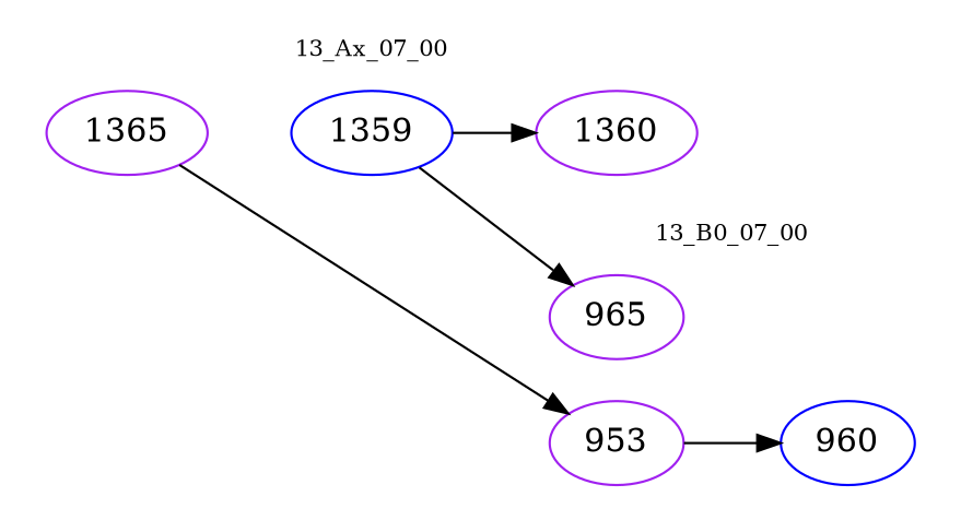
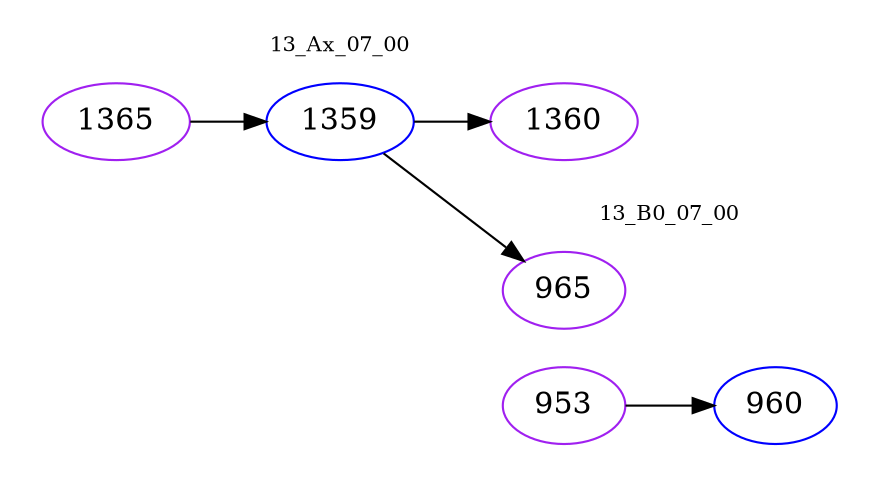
  digraph {
    rankdir=LR
    node [color=purple]
    edge [color=black]
    n1 [label=1365]
    n2 [color=blue label=1359]
    n3 [label=1360]
    n4 [label=953]
    n5 [color=blue label=960]
    n6 [label=965]
    subgraph cluster_1 {
      color=white
      fontsize=10
      label="13_Ax_07_00"
      n1
      n2
      n3
    }
    subgraph cluster_2 {
      color=white
      fontsize=10
      label="13_B0_07_00"
      n4
      n5
      n6
    }
-   n1 -> n4
+   n1 -> n2
    n2 -> n3
    n2 -> n6
    n4 -> n5
  }
